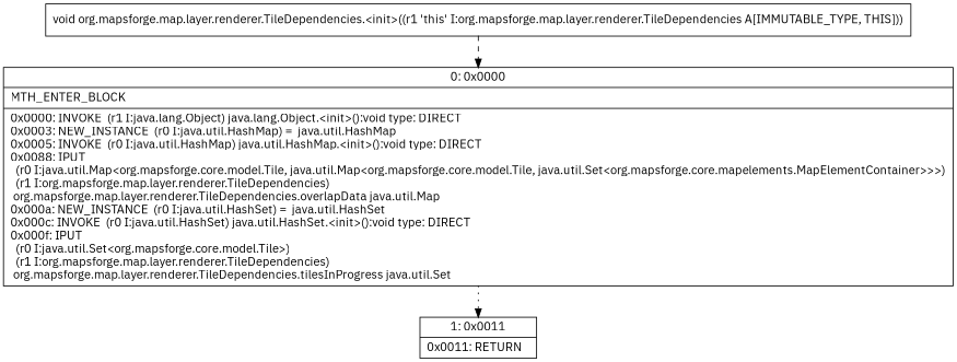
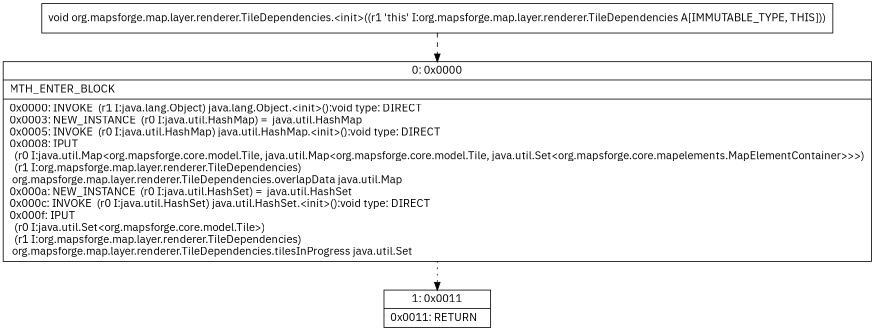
  digraph {
    fontname="IBM Plex Sans"
    node [shape=record fontname="IBM Plex Sans"]
    edge [fontname="IBM Plex Sans"]
-   n1 [label="{0\:\ 0x0000|MTH_ENTER_BLOCK\l|0x0000: INVOKE  (r1 I:java.lang.Object) java.lang.Object.\<init\>():void type: DIRECT \l0x0003: NEW_INSTANCE  (r0 I:java.util.HashMap) =  java.util.HashMap \l0x0005: INVOKE  (r0 I:java.util.HashMap) java.util.HashMap.\<init\>():void type: DIRECT \l0x0088: IPUT  \l  (r0 I:java.util.Map\<org.mapsforge.core.model.Tile, java.util.Map\<org.mapsforge.core.model.Tile, java.util.Set\<org.mapsforge.core.mapelements.MapElementContainer\>\>\>)\l  (r1 I:org.mapsforge.map.layer.renderer.TileDependencies)\l org.mapsforge.map.layer.renderer.TileDependencies.overlapData java.util.Map \l0x000a: NEW_INSTANCE  (r0 I:java.util.HashSet) =  java.util.HashSet \l0x000c: INVOKE  (r0 I:java.util.HashSet) java.util.HashSet.\<init\>():void type: DIRECT \l0x000f: IPUT  \l  (r0 I:java.util.Set\<org.mapsforge.core.model.Tile\>)\l  (r1 I:org.mapsforge.map.layer.renderer.TileDependencies)\l org.mapsforge.map.layer.renderer.TileDependencies.tilesInProgress java.util.Set \l}"]
+   n1 [label="{0\:\ 0x0000|MTH_ENTER_BLOCK\l|0x0000: INVOKE  (r1 I:java.lang.Object) java.lang.Object.\<init\>():void type: DIRECT \l0x0003: NEW_INSTANCE  (r0 I:java.util.HashMap) =  java.util.HashMap \l0x0005: INVOKE  (r0 I:java.util.HashMap) java.util.HashMap.\<init\>():void type: DIRECT \l0x0008: IPUT  \l  (r0 I:java.util.Map\<org.mapsforge.core.model.Tile, java.util.Map\<org.mapsforge.core.model.Tile, java.util.Set\<org.mapsforge.core.mapelements.MapElementContainer\>\>\>)\l  (r1 I:org.mapsforge.map.layer.renderer.TileDependencies)\l org.mapsforge.map.layer.renderer.TileDependencies.overlapData java.util.Map \l0x000a: NEW_INSTANCE  (r0 I:java.util.HashSet) =  java.util.HashSet \l0x000c: INVOKE  (r0 I:java.util.HashSet) java.util.HashSet.\<init\>():void type: DIRECT \l0x000f: IPUT  \l  (r0 I:java.util.Set\<org.mapsforge.core.model.Tile\>)\l  (r1 I:org.mapsforge.map.layer.renderer.TileDependencies)\l org.mapsforge.map.layer.renderer.TileDependencies.tilesInProgress java.util.Set \l}"]
    n2 [label="{1\:\ 0x0011|0x0011: RETURN   \l}"]
    n3 [label="{void org.mapsforge.map.layer.renderer.TileDependencies.\<init\>((r1 'this' I:org.mapsforge.map.layer.renderer.TileDependencies A[IMMUTABLE_TYPE, THIS])) }"]
    n1 -> n2 [style=dotted]
    n3 -> n1 [style=dashed]
  }
